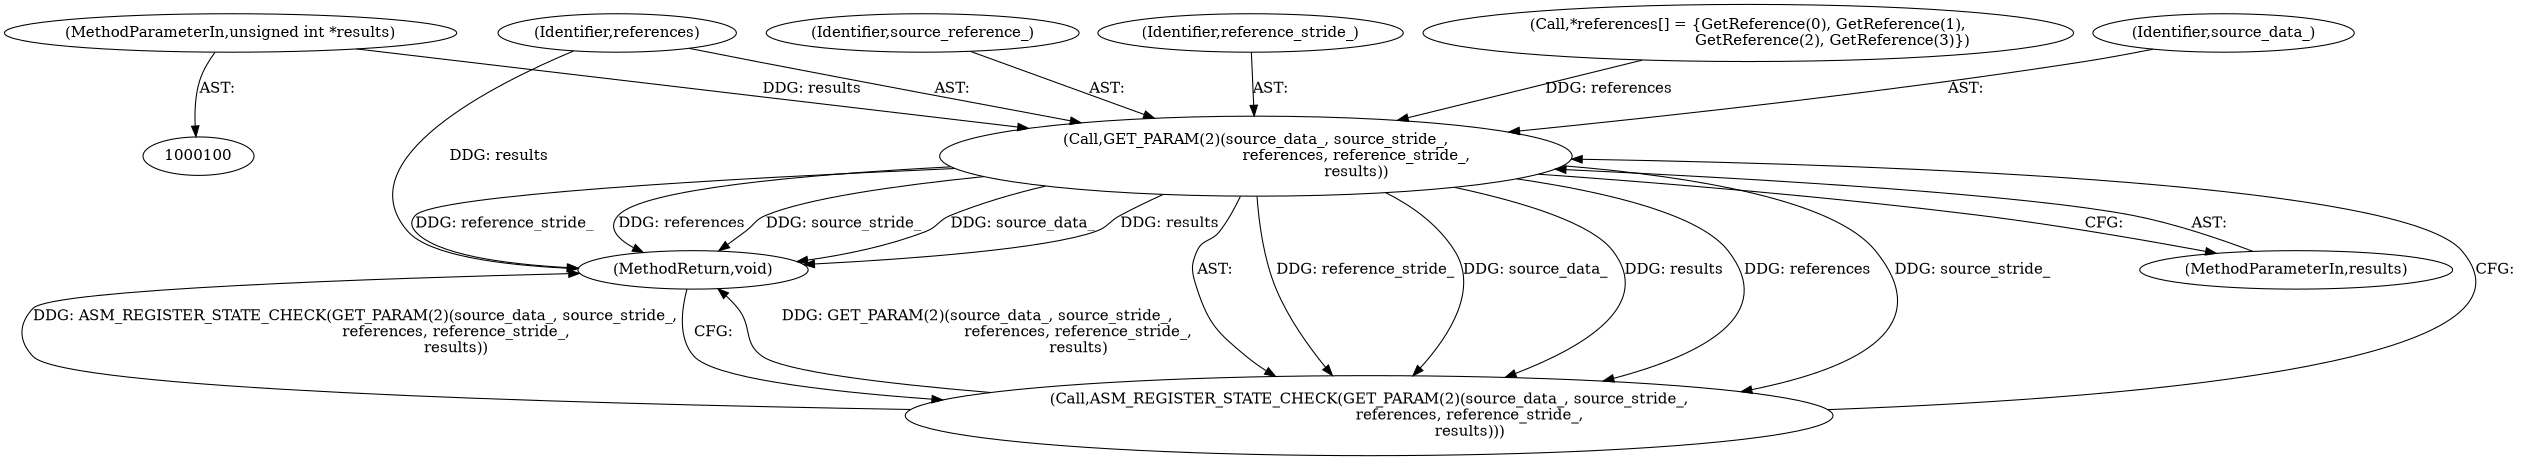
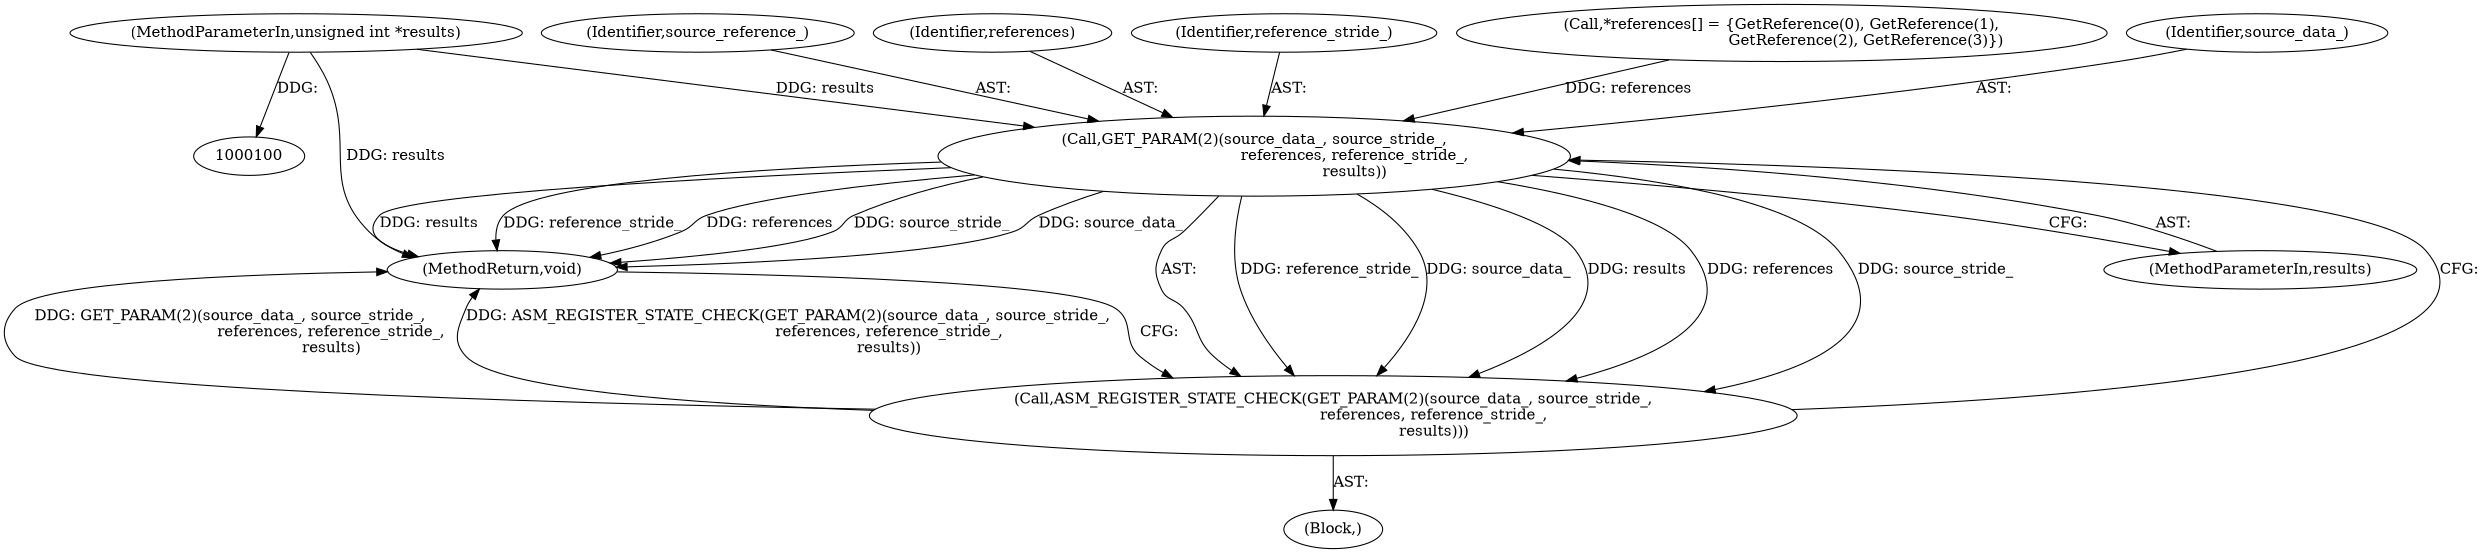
  digraph {
    n1 [label="(MethodParameterIn,unsigned int *results)"]
    n2 [label="(Call,GET_PARAM(2)(source_data_, source_stride_,\n                                          references, reference_stride_,\n                                          results))"]
    n3 [label="(MethodReturn,void)"]
    1000100
    n5 [label="(Call,ASM_REGISTER_STATE_CHECK(GET_PARAM(2)(source_data_, source_stride_,\n                                          references, reference_stride_,\n                                          results)))"]
    n6 [label="(MethodParameterIn,results)"]
+   n7 [label="(Block,)"]
    n8 [label="(Identifier,source_reference_)"]
    n9 [label="(Identifier,references)"]
    n10 [label="(Identifier,reference_stride_)"]
    n11 [label="(Call,*references[] = {GetReference(0), GetReference(1),\n                                   GetReference(2), GetReference(3)})"]
    n12 [label="(Identifier,source_data_)"]
    n1 -> n2 [label="DDG: results"]
-   n9 -> n3 [label="DDG: results"]
-   n1 -> 1000100 [label="AST: "]
+   n1 -> n3 [label="DDG: results"]
+   n1 -> 1000100 [label="DDG: "]
    n2 -> n3 [label="DDG: source_data_"]
    n2 -> n3 [label="DDG: results"]
    n2 -> n3 [label="DDG: reference_stride_"]
    n2 -> n3 [label="DDG: references"]
    n2 -> n3 [label="DDG: source_stride_"]
    n2 -> n5 [label="AST: "]
    n2 -> n5 [label="DDG: reference_stride_"]
    n2 -> n5 [label="DDG: source_data_"]
    n2 -> n5 [label="DDG: results"]
    n2 -> n5 [label="DDG: references"]
    n2 -> n5 [label="DDG: source_stride_"]
    n2 -> n6 [label="CFG: "]
    n3 -> n5 [label="CFG: "]
    n5 -> n2 [label="CFG: "]
    n5 -> n3 [label="DDG: GET_PARAM(2)(source_data_, source_stride_,\n                                          references, reference_stride_,\n                                          results)"]
    n5 -> n3 [label="DDG: ASM_REGISTER_STATE_CHECK(GET_PARAM(2)(source_data_, source_stride_,\n                                          references, reference_stride_,\n                                          results))"]
+   n5 -> n7 [label="AST: "]
    n6 -> n2 [label="AST: "]
    n8 -> n2 [label="AST: "]
    n9 -> n2 [label="AST: "]
    n10 -> n2 [label="AST: "]
    n11 -> n2 [label="DDG: references"]
    n12 -> n2 [label="AST: "]
  }
